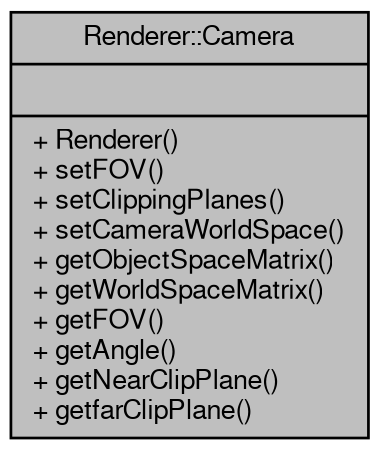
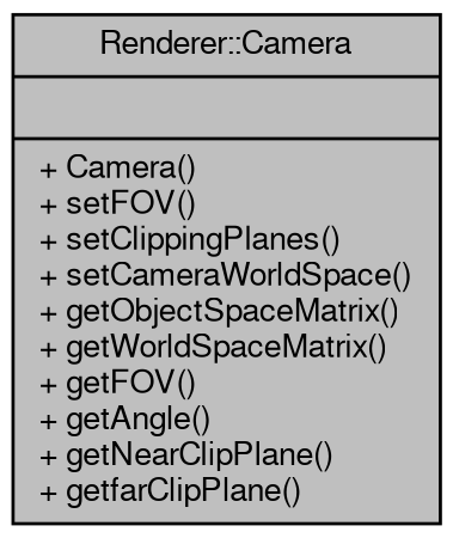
  digraph {
-   n1 [color=black fillcolor=grey75 fontcolor=black fontname=FreeSans fontsize=10 height=0.2 label="{Renderer::Camera\n||+ Renderer()\l+ setFOV()\l+ setClippingPlanes()\l+ setCameraWorldSpace()\l+ getObjectSpaceMatrix()\l+ getWorldSpaceMatrix()\l+ getFOV()\l+ getAngle()\l+ getNearClipPlane()\l+ getfarClipPlane()\l}" shape=record style=filled width=0.4]
+   n1 [color=black fillcolor=grey75 fontcolor=black fontname=FreeSans fontsize=10 height=0.2 label="{Renderer::Camera\n||+ Camera()\l+ setFOV()\l+ setClippingPlanes()\l+ setCameraWorldSpace()\l+ getObjectSpaceMatrix()\l+ getWorldSpaceMatrix()\l+ getFOV()\l+ getAngle()\l+ getNearClipPlane()\l+ getfarClipPlane()\l}" shape=record style=filled width=0.4]
  }
